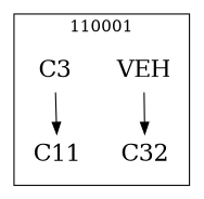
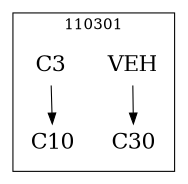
  strict digraph {
    node [fontsize=20 shape=plaintext]
    n1 [label=VEH]
-   n2 [label=C32]
+   n2 [label=C30]
    n3 [label=C3]
-   n4 [label=C11]
+   n4 [label=C10]
    subgraph cluster_1 {
-     label=110001
+     label=110301
      labeldoc=t
      n1
      n2
      n3
      n4
    }
    n1 -> n2
    n3 -> n4
  }
